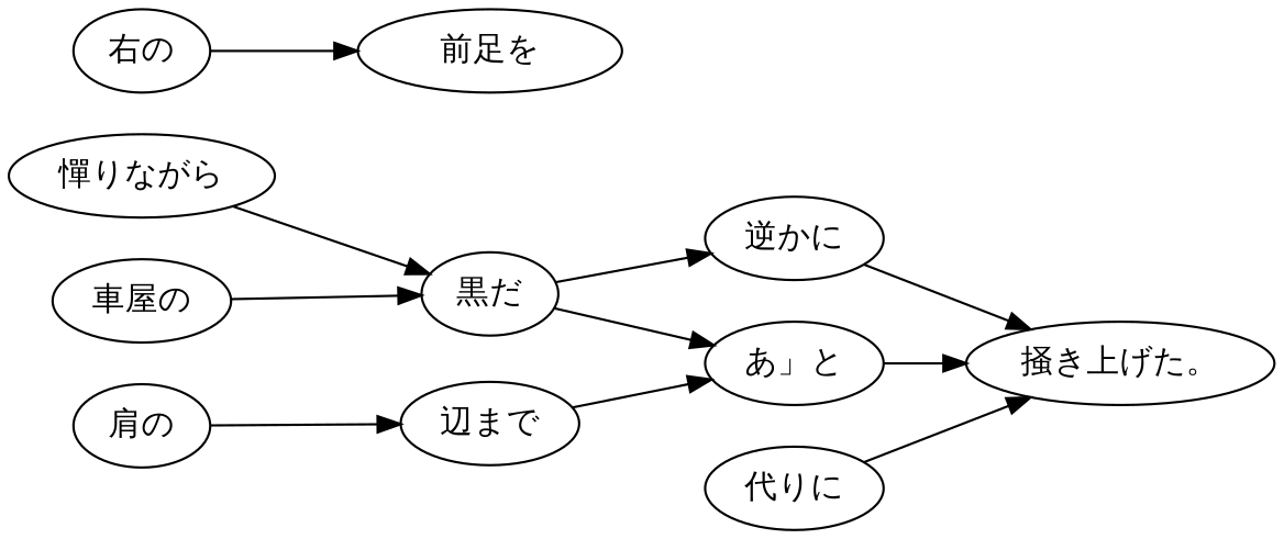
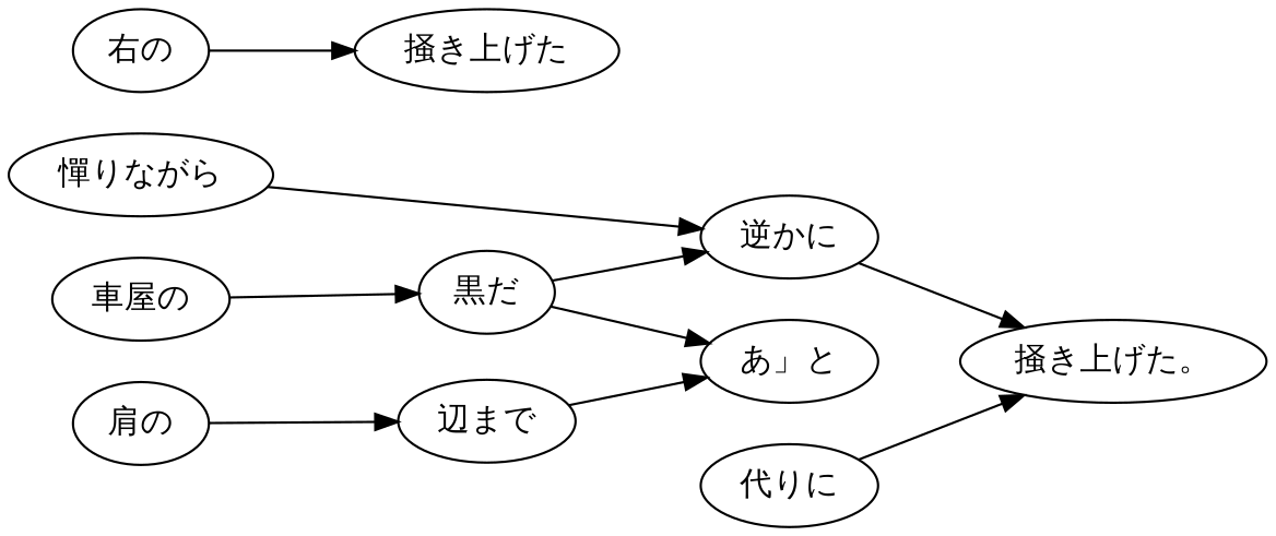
  digraph {
    fontname="Liberation Sans"
    rankdir=LR
    node [fontname="Liberation Sans"]
    edge [fontname="Liberation Sans"]
    n1 [label="憚りながら"]
    n2 [label="黒だ"]
    n3 [label="あ」と"]
    n4 [label="逆かに"]
    n5 [label="車屋の"]
    n6 [label="掻き上げた。"]
    n7 [label="代りに"]
    n8 [label="右の"]
-   n9 [label="前足を"]
+   n9 [label="掻き上げた"]
    n10 [label="肩の"]
    n11 [label="辺まで"]
-   n1 -> n2
+   n1 -> n4
    n2 -> n3
    n2 -> n4
-   n3 -> n6
    n4 -> n6
    n5 -> n2
    n7 -> n6
    n8 -> n9
    n10 -> n11
    n11 -> n3
  }
